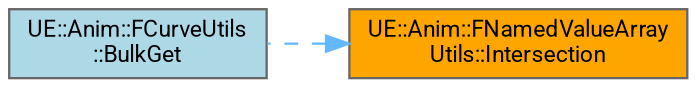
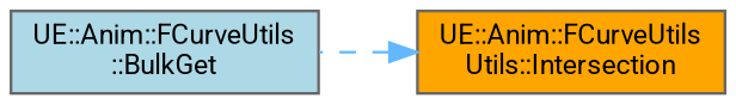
  digraph {
    rankdir=RL
    fontname=Roboto
    node [fontname=Roboto fontsize=10 shape=box style=filled]
-   n1 [color=gray40 fillcolor=orange fontcolor=black height=0.2 label="UE::Anim::FNamedValueArray\lUtils::Intersection" width=0.4]
+   n1 [color=gray40 fillcolor=orange fontcolor=black height=0.2 label="UE::Anim::FCurveUtils\lUtils::Intersection" width=0.4]
    n2 [color=grey40 fillcolor=lightblue height=0.2 label="UE::Anim::FCurveUtils\l::BulkGet" width=0.4]
    n1 -> n2 [color=steelblue1 dir=back fontname=Roboto fontsize=10 labelfontname=Helvetica labelfontsize=10 style=dashed]
  }
